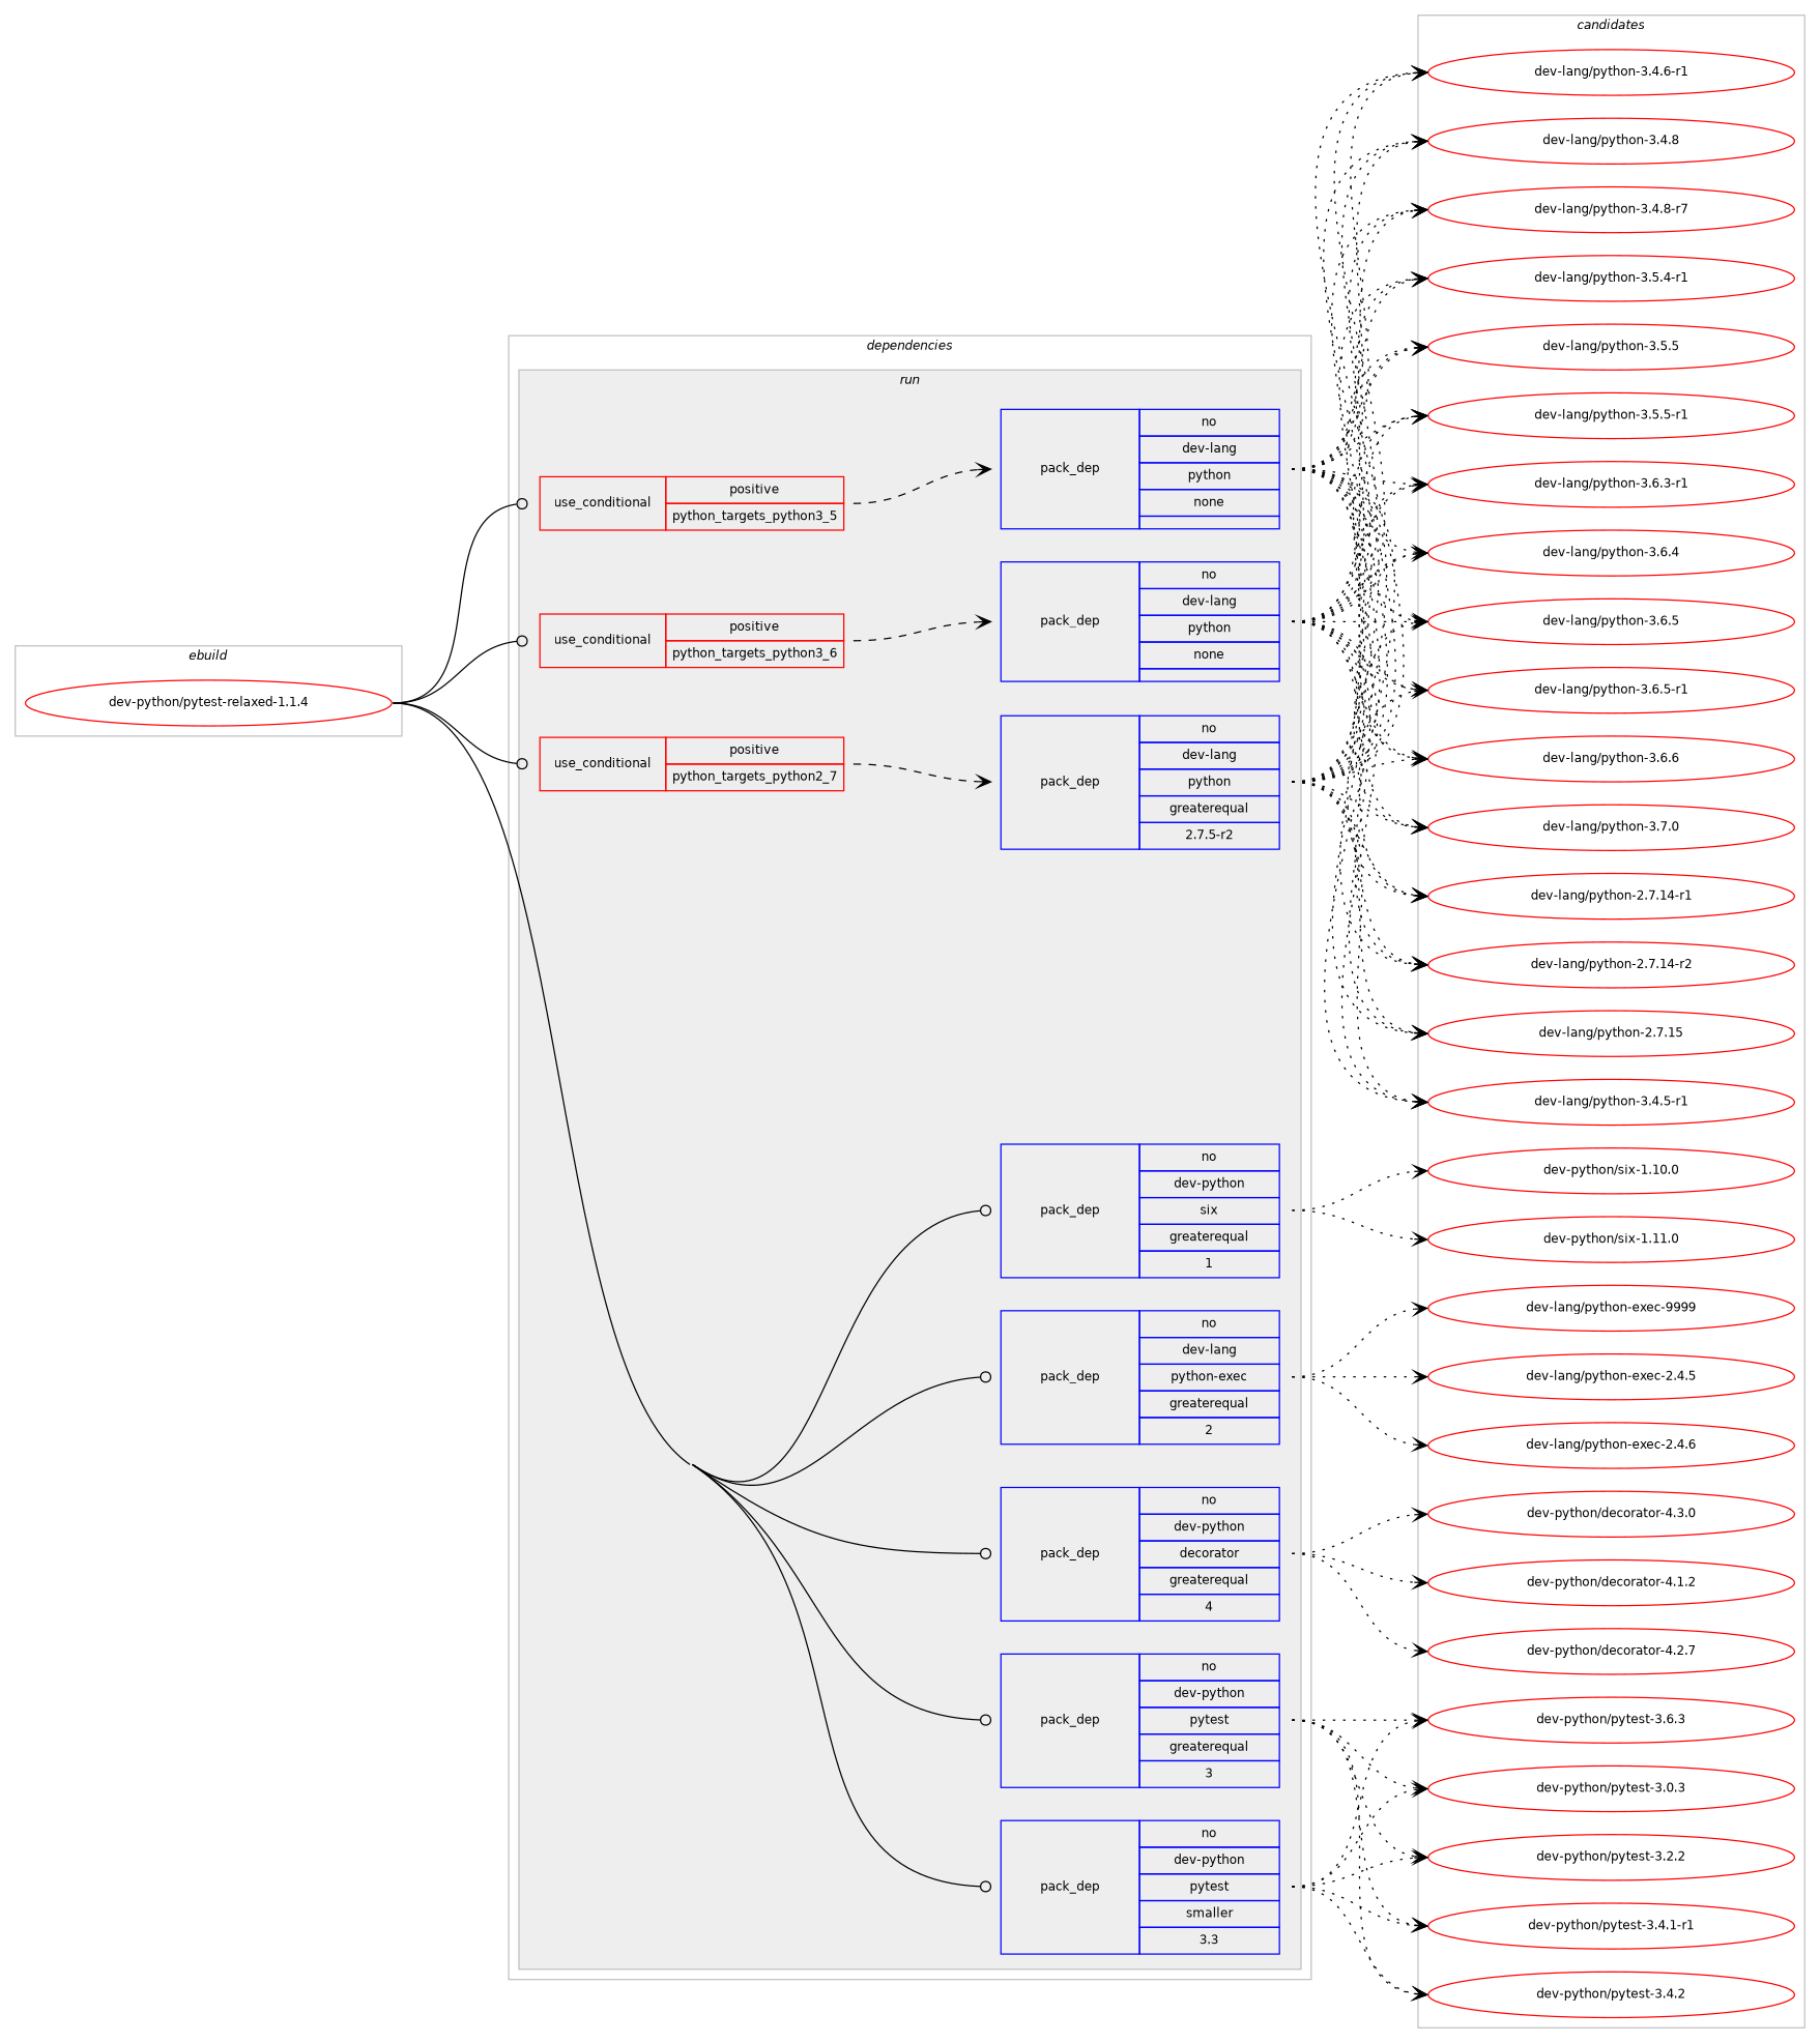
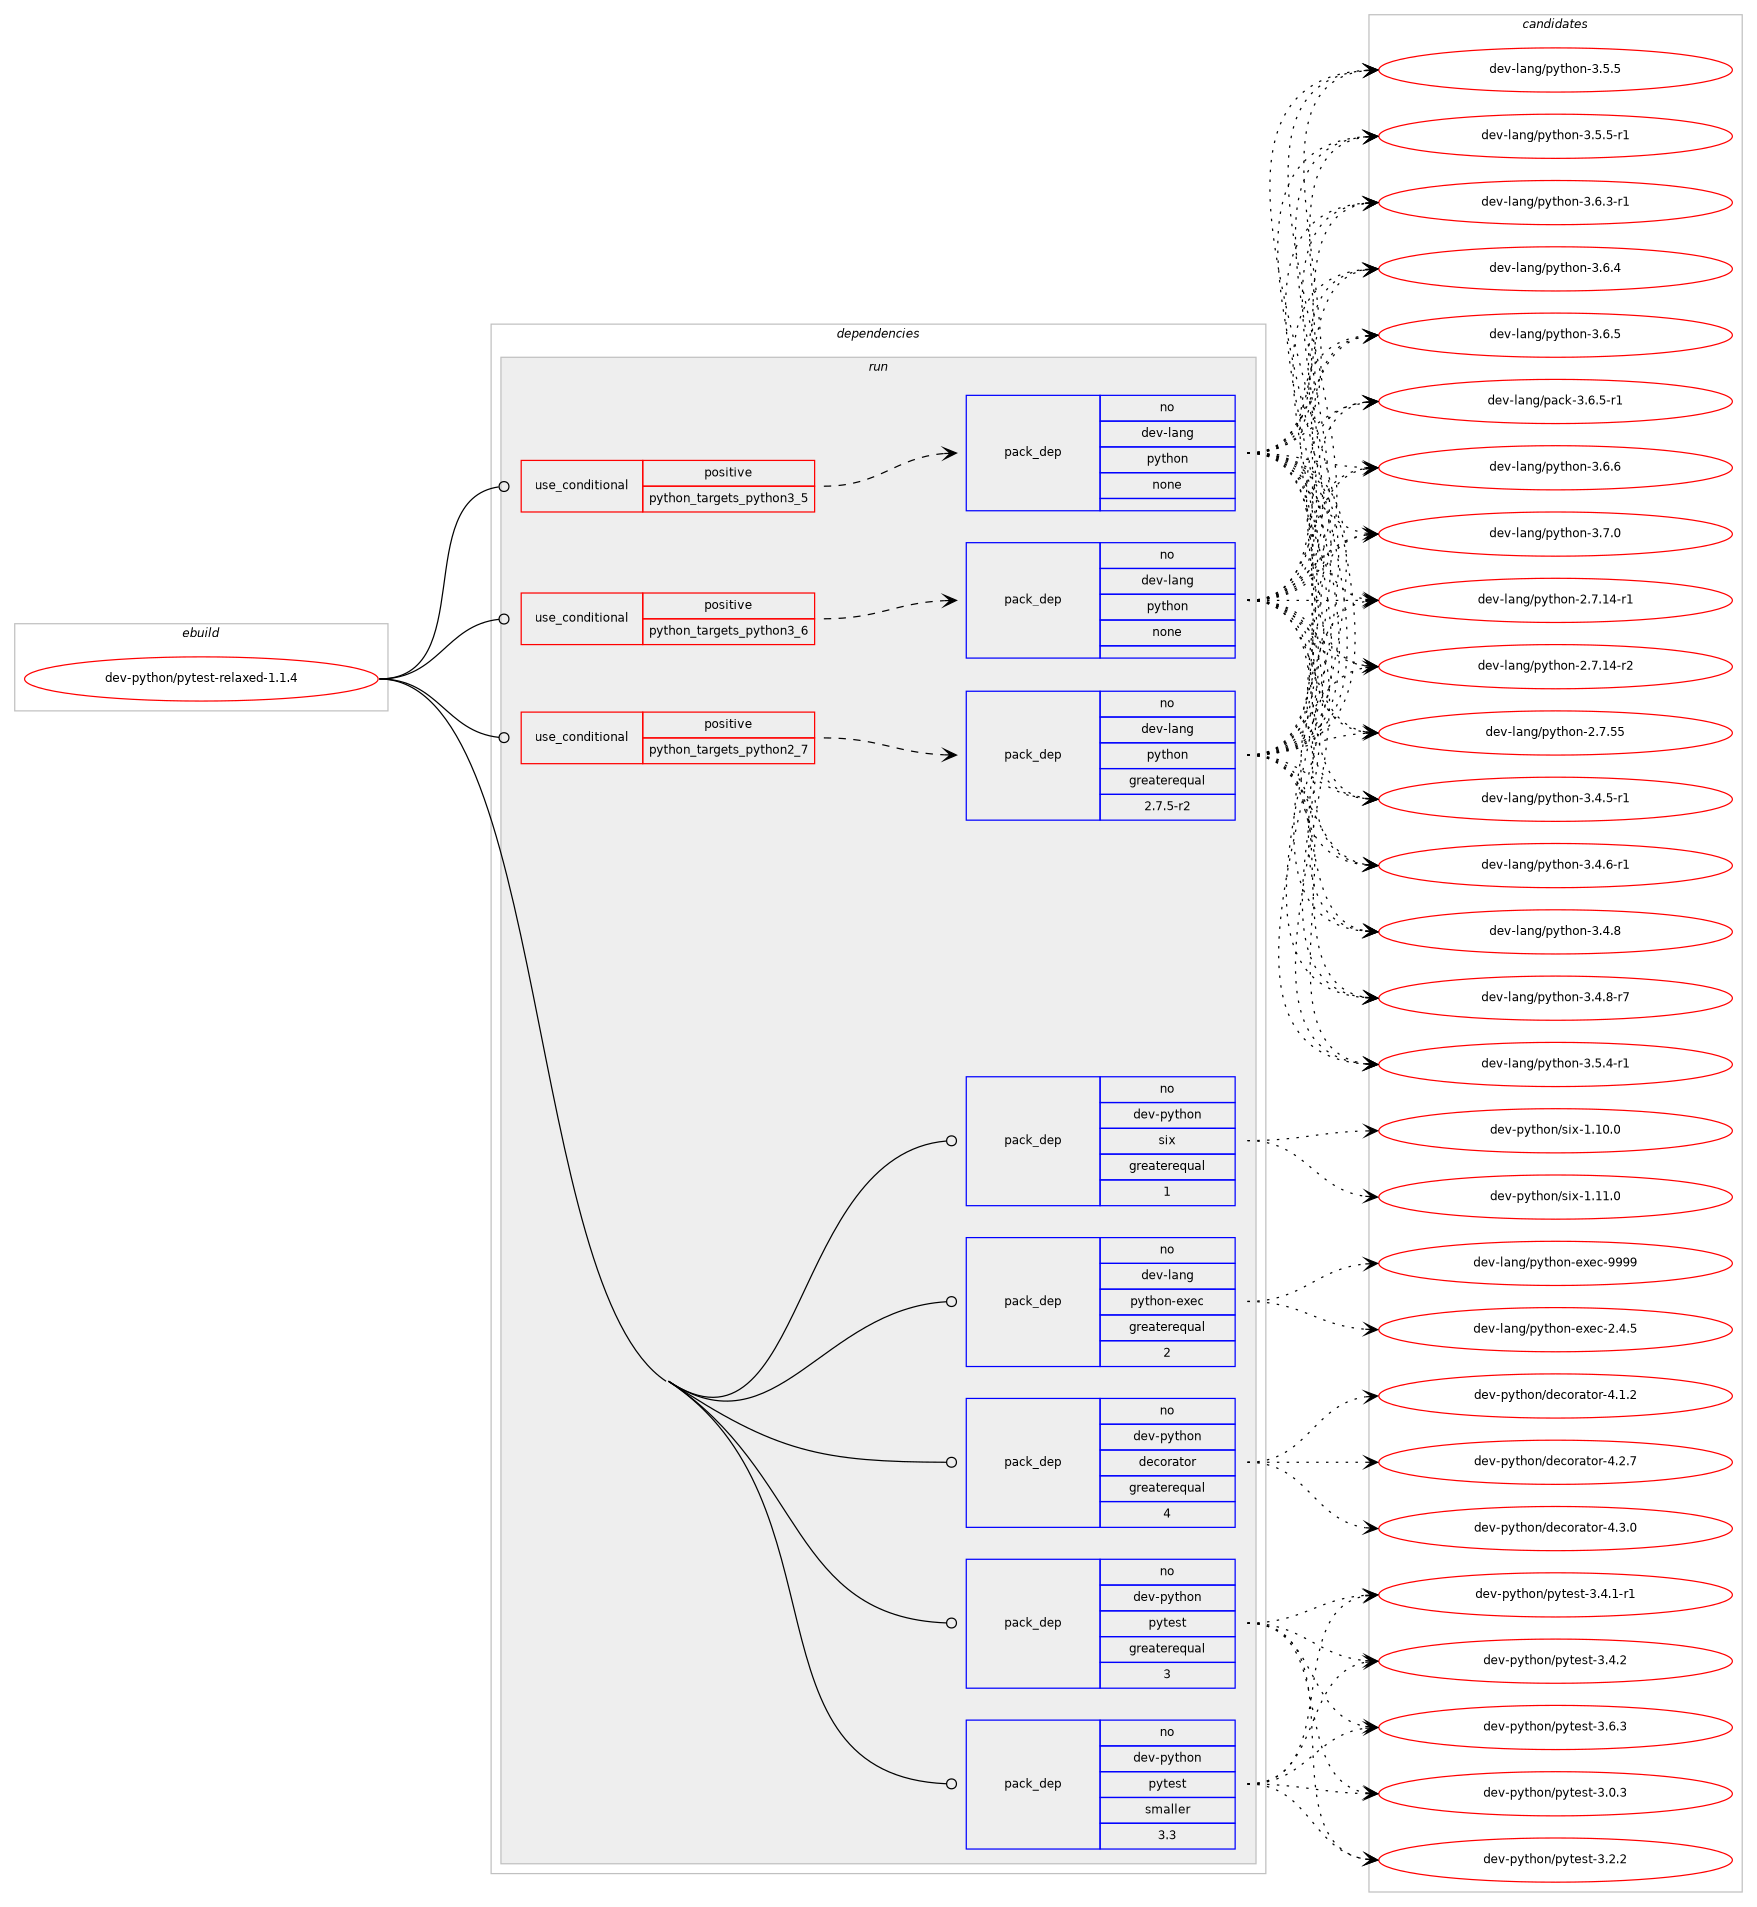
  digraph {
    compound=true
    concentrate=true
    fontname=Helvetica
    fontsize=10
    newrank=true
    rankdir=LR
    ranksep=1.5
    node [color=red fontname=Helvetica fontsize=10]
    edge [arrowhead=vee headport=w style=dotted tailport=e weight=100]
    n1 [label="dev-python/pytest-relaxed-1.1.4" width=4]
    n2 [color=blue label=<<TABLE BORDER="0" CELLBORDER="1" CELLSPACING="0" CELLPADDING="4" WIDTH="220"><TR><TD ROWSPAN="6" CELLPADDING="30">pack_dep</TD></TR><TR><TD WIDTH="110">no</TD></TR><TR><TD>dev-lang</TD></TR><TR><TD>python</TD></TR><TR><TD>greaterequal</TD></TR><TR><TD>2.7.5-r2</TD></TR></TABLE>> shape=none]
    n3 [label=<<TABLE BORDER="0" CELLBORDER="1" CELLSPACING="0" CELLPADDING="4"><TR><TD ROWSPAN="3" CELLPADDING="10">use_conditional</TD></TR><TR><TD>positive</TD></TR><TR><TD>python_targets_python2_7</TD></TR></TABLE>> shape=none]
    n4 [color=blue label=<<TABLE BORDER="0" CELLBORDER="1" CELLSPACING="0" CELLPADDING="4" WIDTH="220"><TR><TD ROWSPAN="6" CELLPADDING="30">pack_dep</TD></TR><TR><TD WIDTH="110">no</TD></TR><TR><TD>dev-lang</TD></TR><TR><TD>python</TD></TR><TR><TD>none</TD></TR><TR><TD></TD></TR></TABLE>> shape=none]
    n5 [label=<<TABLE BORDER="0" CELLBORDER="1" CELLSPACING="0" CELLPADDING="4"><TR><TD ROWSPAN="3" CELLPADDING="10">use_conditional</TD></TR><TR><TD>positive</TD></TR><TR><TD>python_targets_python3_5</TD></TR></TABLE>> shape=none]
    n6 [color=blue label=<<TABLE BORDER="0" CELLBORDER="1" CELLSPACING="0" CELLPADDING="4" WIDTH="220"><TR><TD ROWSPAN="6" CELLPADDING="30">pack_dep</TD></TR><TR><TD WIDTH="110">no</TD></TR><TR><TD>dev-lang</TD></TR><TR><TD>python</TD></TR><TR><TD>none</TD></TR><TR><TD></TD></TR></TABLE>> shape=none]
    n7 [label=<<TABLE BORDER="0" CELLBORDER="1" CELLSPACING="0" CELLPADDING="4"><TR><TD ROWSPAN="3" CELLPADDING="10">use_conditional</TD></TR><TR><TD>positive</TD></TR><TR><TD>python_targets_python3_6</TD></TR></TABLE>> shape=none]
    n8 [color=blue label=<<TABLE BORDER="0" CELLBORDER="1" CELLSPACING="0" CELLPADDING="4" WIDTH="220"><TR><TD ROWSPAN="6" CELLPADDING="30">pack_dep</TD></TR><TR><TD WIDTH="110">no</TD></TR><TR><TD>dev-lang</TD></TR><TR><TD>python-exec</TD></TR><TR><TD>greaterequal</TD></TR><TR><TD>2</TD></TR></TABLE>> shape=none]
    n9 [color=blue label=<<TABLE BORDER="0" CELLBORDER="1" CELLSPACING="0" CELLPADDING="4" WIDTH="220"><TR><TD ROWSPAN="6" CELLPADDING="30">pack_dep</TD></TR><TR><TD WIDTH="110">no</TD></TR><TR><TD>dev-python</TD></TR><TR><TD>decorator</TD></TR><TR><TD>greaterequal</TD></TR><TR><TD>4</TD></TR></TABLE>> shape=none]
    n10 [color=blue label=<<TABLE BORDER="0" CELLBORDER="1" CELLSPACING="0" CELLPADDING="4" WIDTH="220"><TR><TD ROWSPAN="6" CELLPADDING="30">pack_dep</TD></TR><TR><TD WIDTH="110">no</TD></TR><TR><TD>dev-python</TD></TR><TR><TD>pytest</TD></TR><TR><TD>greaterequal</TD></TR><TR><TD>3</TD></TR></TABLE>> shape=none]
    n11 [color=blue label=<<TABLE BORDER="0" CELLBORDER="1" CELLSPACING="0" CELLPADDING="4" WIDTH="220"><TR><TD ROWSPAN="6" CELLPADDING="30">pack_dep</TD></TR><TR><TD WIDTH="110">no</TD></TR><TR><TD>dev-python</TD></TR><TR><TD>pytest</TD></TR><TR><TD>smaller</TD></TR><TR><TD>3.3</TD></TR></TABLE>> shape=none]
    n12 [color=blue label=<<TABLE BORDER="0" CELLBORDER="1" CELLSPACING="0" CELLPADDING="4" WIDTH="220"><TR><TD ROWSPAN="6" CELLPADDING="30">pack_dep</TD></TR><TR><TD WIDTH="110">no</TD></TR><TR><TD>dev-python</TD></TR><TR><TD>six</TD></TR><TR><TD>greaterequal</TD></TR><TR><TD>1</TD></TR></TABLE>> shape=none]
    n13 [label="dev-lang/python-2.7.14-r1" width=4]
    n14 [label="dev-lang/python-2.7.14-r2" width=4]
-   n15 [label="dev-lang/python-2.7.15" width=4]
+   n15 [label="dev-lang/python-2.7.55" width=4]
    n16 [label="dev-lang/python-3.4.5-r1" width=4]
    n17 [label="dev-lang/python-3.4.6-r1" width=4]
    n18 [label="dev-lang/python-3.4.8" width=4]
    n19 [label="dev-lang/python-3.4.8-r7" width=4]
    n20 [label="dev-lang/python-3.5.4-r1" width=4]
    n21 [label="dev-lang/python-3.5.5" width=4]
    n22 [label="dev-lang/python-3.5.5-r1" width=4]
    n23 [label="dev-lang/python-3.6.3-r1" width=4]
    n24 [label="dev-lang/python-3.6.4" width=4]
    n25 [label="dev-lang/python-3.6.5" width=4]
-   n26 [label="dev-lang/python-3.6.5-r1" width=4]
+   n26 [label="dev-lang/pack-3.6.5-r1" width=4]
    n27 [label="dev-lang/python-3.6.6" width=4]
    n28 [label="dev-lang/python-3.7.0" width=4]
    n29 [label="dev-lang/python-exec-2.4.5" width=4]
-   n30 [label="dev-lang/python-exec-2.4.6" width=4]
    n31 [label="dev-lang/python-exec-9999" width=4]
    n32 [label="dev-python/decorator-4.1.2" width=4]
    n33 [label="dev-python/decorator-4.2.7" width=4]
    n34 [label="dev-python/decorator-4.3.0" width=4]
    n35 [label="dev-python/pytest-3.0.3" width=4]
    n36 [label="dev-python/pytest-3.2.2" width=4]
    n37 [label="dev-python/pytest-3.4.1-r1" width=4]
    n38 [label="dev-python/pytest-3.4.2" width=4]
    n39 [label="dev-python/pytest-3.6.3" width=4]
    n40 [label="dev-python/six-1.10.0" width=4]
    n41 [label="dev-python/six-1.11.0" width=4]
    subgraph cluster_1 {
      color=gray
      label=<<i>ebuild</i>>
      rank=same
      n1
    }
    subgraph cluster_2 {
      color=gray
      label=<<i>dependencies</i>>
      subgraph cluster_3 {
        color=gray
        fillcolor="#eeeeee"
        label=<<i>compile</i>>
        style=filled
      }
      subgraph cluster_4 {
        color=gray
        fillcolor="#eeeeee"
        label=<<i>compile and run</i>>
        style=filled
      }
      subgraph cluster_5 {
        color=gray
        fillcolor="#eeeeee"
        label=<<i>run</i>>
        style=filled
        subgraph sub_6 {
          color=gray
          fillcolor="#eeeeee"
          label=<<i>run</i>>
          style=filled
          n3
          subgraph sub_7 {
            color=gray
            fillcolor="#eeeeee"
            label=<<i>run</i>>
            style=filled
            n2
          }
        }
        subgraph sub_8 {
          color=gray
          fillcolor="#eeeeee"
          label=<<i>run</i>>
          style=filled
          n5
          subgraph sub_9 {
            color=gray
            fillcolor="#eeeeee"
            label=<<i>run</i>>
            style=filled
            n4
          }
        }
        subgraph sub_10 {
          color=gray
          fillcolor="#eeeeee"
          label=<<i>run</i>>
          style=filled
          n7
          subgraph sub_11 {
            color=gray
            fillcolor="#eeeeee"
            label=<<i>run</i>>
            style=filled
            n6
          }
        }
        subgraph sub_12 {
          color=gray
          fillcolor="#eeeeee"
          label=<<i>run</i>>
          style=filled
          n8
        }
        subgraph sub_13 {
          color=gray
          fillcolor="#eeeeee"
          label=<<i>run</i>>
          style=filled
          n9
        }
        subgraph sub_14 {
          color=gray
          fillcolor="#eeeeee"
          label=<<i>run</i>>
          style=filled
          n10
        }
        subgraph sub_15 {
          color=gray
          fillcolor="#eeeeee"
          label=<<i>run</i>>
          style=filled
          n11
        }
        subgraph sub_16 {
          color=gray
          fillcolor="#eeeeee"
          label=<<i>run</i>>
          style=filled
          n12
        }
      }
    }
    subgraph cluster_17 {
      color=gray
      label=<<i>candidates</i>>
      rank=same
      subgraph sub_18 {
        color=black
        label=<<i>candidates</i>>
        nodesep=1
        rank=same
        n13
        n14
        n15
        n16
        n17
        n18
        n19
        n20
        n21
        n22
        n23
        n24
        n25
        n26
        n27
        n28
      }
      subgraph sub_19 {
        color=black
        label=<<i>candidates</i>>
        nodesep=1
        rank=same
        n13
        n14
        n15
        n16
        n17
        n18
        n19
        n20
        n21
        n22
        n23
        n24
        n25
        n26
        n27
        n28
      }
      subgraph sub_20 {
        color=black
        label=<<i>candidates</i>>
        nodesep=1
        rank=same
        n13
        n14
        n15
        n16
        n17
        n18
        n19
        n20
        n21
        n22
        n23
        n24
        n25
        n26
        n27
        n28
      }
      subgraph sub_21 {
        color=black
        label=<<i>candidates</i>>
        nodesep=1
        rank=same
        n29
-       n30
        n31
      }
      subgraph sub_22 {
        color=black
        label=<<i>candidates</i>>
        nodesep=1
        rank=same
        n32
        n33
        n34
      }
      subgraph sub_23 {
        color=black
        label=<<i>candidates</i>>
        nodesep=1
        rank=same
        n35
        n36
        n37
        n38
        n39
      }
      subgraph sub_24 {
        color=black
        label=<<i>candidates</i>>
        nodesep=1
        rank=same
        n35
        n36
        n37
        n38
        n39
      }
      subgraph sub_25 {
        color=black
        label=<<i>candidates</i>>
        nodesep=1
        rank=same
        n40
        n41
      }
    }
    n1 -> n3 [arrowhead=odot style=solid weight=20]
    n1 -> n5 [arrowhead=odot style=solid weight=20]
    n1 -> n7 [arrowhead=odot style=solid weight=20]
    n1 -> n8 [arrowhead=odot style=solid weight=20]
    n1 -> n9 [arrowhead=odot style=solid weight=20]
    n1 -> n10 [arrowhead=odot style=solid weight=20]
    n1 -> n11 [arrowhead=odot style=solid weight=20]
    n1 -> n12 [arrowhead=odot style=solid weight=20]
    n2 -> n13
    n2 -> n14
    n2 -> n15
    n2 -> n16
    n2 -> n17
    n2 -> n18
    n2 -> n19
    n2 -> n20
    n2 -> n21
    n2 -> n22
    n2 -> n23
    n2 -> n24
    n2 -> n25
    n2 -> n26
    n2 -> n27
    n2 -> n28
    n3 -> n2 [style=dashed weight=20]
    n4 -> n13
    n4 -> n14
    n4 -> n15
    n4 -> n16
    n4 -> n17
    n4 -> n18
    n4 -> n19
    n4 -> n20
    n4 -> n21
    n4 -> n22
    n4 -> n23
    n4 -> n24
    n4 -> n25
    n4 -> n26
    n4 -> n27
    n4 -> n28
    n5 -> n4 [style=dashed weight=20]
    n6 -> n13
    n6 -> n14
    n6 -> n15
    n6 -> n16
    n6 -> n17
    n6 -> n18
    n6 -> n19
    n6 -> n20
    n6 -> n21
    n6 -> n22
    n6 -> n23
    n6 -> n24
    n6 -> n25
    n6 -> n26
    n6 -> n27
    n6 -> n28
    n7 -> n6 [style=dashed weight=20]
    n8 -> n29
-   n8 -> n30
    n8 -> n31
    n9 -> n32
    n9 -> n33
    n9 -> n34
    n10 -> n35
    n10 -> n36
    n10 -> n37
    n10 -> n38
    n10 -> n39
    n11 -> n35
    n11 -> n36
    n11 -> n37
    n11 -> n38
    n11 -> n39
    n12 -> n40
    n12 -> n41
  }
